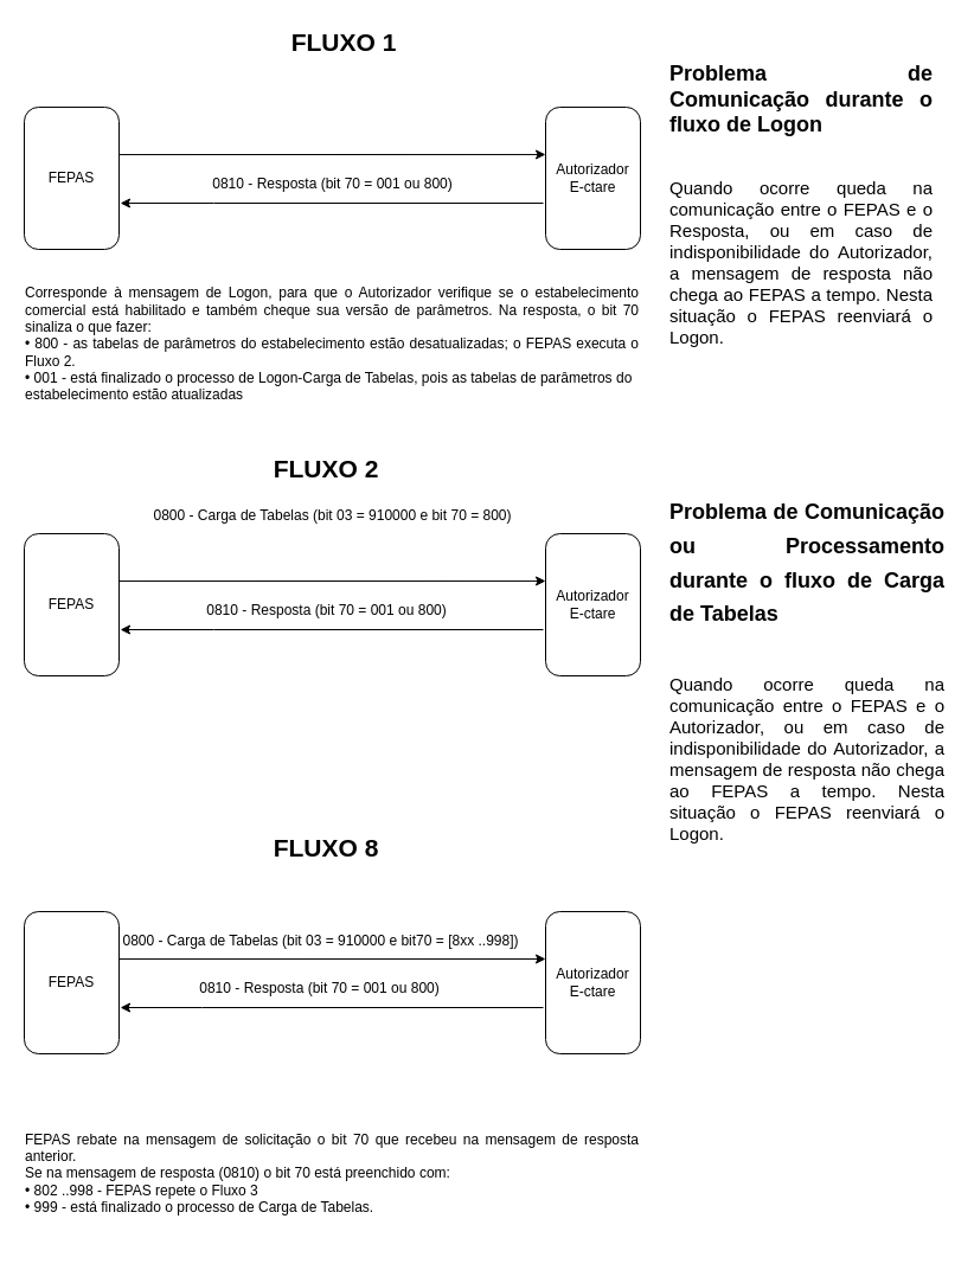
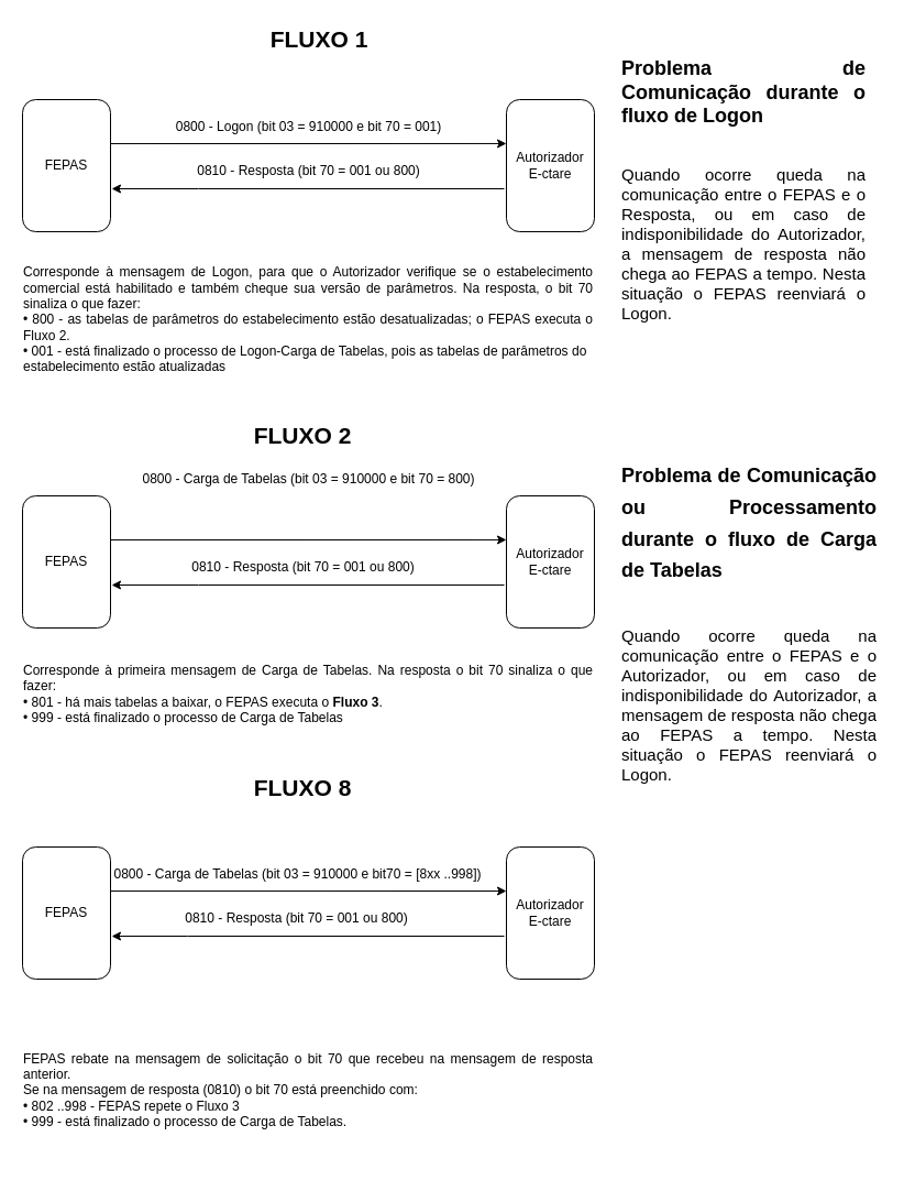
  <mxCell id="0" />
  <mxCell id="1" parent="0" />
  <mxCell id="2" value="FEPAS" style="rounded=1;whiteSpace=wrap;html=1;" vertex="1" parent="1"><mxGeometry x="20" y="90" width="80" height="120" as="geometry" /></mxCell>
  <mxCell id="3" value="Autorizador&lt;br&gt;E-ctare" style="rounded=1;whiteSpace=wrap;html=1;" vertex="1" parent="1"><mxGeometry x="460" y="90" width="80" height="120" as="geometry" /></mxCell>
  <mxCell id="4" value="" style="endArrow=classic;html=1;rounded=0;entryX=0;entryY=0.333;entryDx=0;entryDy=0;entryPerimeter=0;" edge="1" parent="1" target="3"><mxGeometry width="50" height="50" relative="1" as="geometry"><mxPoint x="100" y="130.04" as="sourcePoint" /><mxPoint x="280" y="130" as="targetPoint" /></mxGeometry></mxCell>
  <mxCell id="5" value="" style="endArrow=classic;html=1;rounded=0;exitX=-0.025;exitY=0.675;exitDx=0;exitDy=0;exitPerimeter=0;entryX=1.013;entryY=0.675;entryDx=0;entryDy=0;entryPerimeter=0;" edge="1" parent="1" source="3" target="2"><mxGeometry width="50" height="50" relative="1" as="geometry"><mxPoint x="130" y="270" as="sourcePoint" /><mxPoint x="180" y="220" as="targetPoint" /><Array as="points"><mxPoint x="180" y="171" /></Array></mxGeometry></mxCell>
+ <mxCell id="6" value="&lt;div&gt;0800 - Logon (bit 03 = 910000 e bit 70 = 001)&lt;/div&gt;" style="text;html=1;align=center;verticalAlign=middle;resizable=0;points=[];autosize=1;strokeColor=none;fillColor=none;" vertex="1" parent="1"><mxGeometry x="145" y="100" width="270" height="30" as="geometry" /></mxCell>
  <mxCell id="7" value="FEPAS" style="rounded=1;whiteSpace=wrap;html=1;" vertex="1" parent="1"><mxGeometry x="20" y="450" width="80" height="120" as="geometry" /></mxCell>
  <mxCell id="8" value="Autorizador&lt;br&gt;E-ctare" style="rounded=1;whiteSpace=wrap;html=1;" vertex="1" parent="1"><mxGeometry x="460" y="450" width="80" height="120" as="geometry" /></mxCell>
  <mxCell id="9" value="" style="endArrow=classic;html=1;rounded=0;entryX=0;entryY=0.333;entryDx=0;entryDy=0;entryPerimeter=0;" edge="1" parent="1" target="8"><mxGeometry width="50" height="50" relative="1" as="geometry"><mxPoint x="100" y="490.04" as="sourcePoint" /><mxPoint x="280" y="490" as="targetPoint" /></mxGeometry></mxCell>
  <mxCell id="10" value="" style="endArrow=classic;html=1;rounded=0;exitX=-0.025;exitY=0.675;exitDx=0;exitDy=0;exitPerimeter=0;entryX=1.013;entryY=0.675;entryDx=0;entryDy=0;entryPerimeter=0;" edge="1" parent="1" source="8" target="7"><mxGeometry width="50" height="50" relative="1" as="geometry"><mxPoint x="130" y="630" as="sourcePoint" /><mxPoint x="180" y="580" as="targetPoint" /><Array as="points"><mxPoint x="180" y="531" /></Array></mxGeometry></mxCell>
  <mxCell id="11" value="&lt;div&gt;0800 - Carga de Tabelas (bit 03 = 910000 e bit 70 = 800)&lt;/div&gt;" style="text;html=1;align=center;verticalAlign=middle;resizable=0;points=[];autosize=1;strokeColor=none;fillColor=none;" vertex="1" parent="1"><mxGeometry x="115" y="420" width="330" height="30" as="geometry" /></mxCell>
  <mxCell id="12" value="FEPAS" style="rounded=1;whiteSpace=wrap;html=1;" vertex="1" parent="1"><mxGeometry x="20" y="769" width="80" height="120" as="geometry" /></mxCell>
  <mxCell id="13" value="Autorizador&lt;br&gt;E-ctare" style="rounded=1;whiteSpace=wrap;html=1;" vertex="1" parent="1"><mxGeometry x="460" y="769" width="80" height="120" as="geometry" /></mxCell>
  <mxCell id="14" value="" style="endArrow=classic;html=1;rounded=0;exitX=-0.025;exitY=0.675;exitDx=0;exitDy=0;exitPerimeter=0;entryX=1.013;entryY=0.675;entryDx=0;entryDy=0;entryPerimeter=0;" edge="1" parent="1" source="13" target="12"><mxGeometry width="50" height="50" relative="1" as="geometry"><mxPoint x="120" y="949" as="sourcePoint" /><mxPoint x="170" y="899" as="targetPoint" /><Array as="points"><mxPoint x="170" y="850" /></Array></mxGeometry></mxCell>
  <mxCell id="15" value="&lt;div&gt;0800 - Carga de Tabelas (bit 03 = 910000 e bit70 = [8xx ..998])&lt;/div&gt;" style="text;html=1;align=center;verticalAlign=middle;resizable=0;points=[];autosize=1;strokeColor=none;fillColor=none;" vertex="1" parent="1"><mxGeometry x="90" y="779" width="360" height="30" as="geometry" /></mxCell>
  <mxCell id="16" value="&lt;div&gt;0810 - Resposta (bit 70 = 001 ou 800)&lt;/div&gt;" style="text;html=1;align=center;verticalAlign=middle;resizable=0;points=[];autosize=1;strokeColor=none;fillColor=none;" vertex="1" parent="1"><mxGeometry x="165" y="140" width="230" height="30" as="geometry" /></mxCell>
  <mxCell id="17" value="&lt;div&gt;0810 - Resposta (bit 70 = 001 ou 800)&lt;/div&gt;" style="text;html=1;align=center;verticalAlign=middle;resizable=0;points=[];autosize=1;strokeColor=none;fillColor=none;" vertex="1" parent="1"><mxGeometry x="160" y="500" width="230" height="30" as="geometry" /></mxCell>
  <mxCell id="18" value="&lt;div&gt;0810 - Resposta (bit 70 = 001 ou 800)&lt;/div&gt;" style="text;html=1;align=center;verticalAlign=middle;resizable=0;points=[];autosize=1;strokeColor=none;fillColor=none;" vertex="1" parent="1"><mxGeometry x="154" y="819" width="230" height="30" as="geometry" /></mxCell>
  <mxCell id="19" value="&lt;div style=&quot;text-align: justify;&quot;&gt;Corresponde à mensagem de Logon, para que o Autorizador verifique se o estabelecimento comercial está habilitado e também cheque sua versão de parâmetros. Na resposta, o bit 70 sinaliza o que fazer:&lt;/div&gt;&lt;div style=&quot;text-align: justify;&quot;&gt;• 800 - as tabelas de parâmetros do estabelecimento estão desatualizadas; o FEPAS executa o Fluxo 2.&lt;/div&gt;&lt;div style=&quot;text-align: justify;&quot;&gt;• 001 - está finalizado o processo de Logon-Carga de Tabelas, pois as tabelas de parâmetros do&lt;/div&gt;&lt;div style=&quot;text-align: justify;&quot;&gt;estabelecimento estão atualizadas&lt;/div&gt;" style="text;html=1;strokeColor=none;fillColor=none;align=center;verticalAlign=middle;whiteSpace=wrap;rounded=0;" vertex="1" parent="1"><mxGeometry x="20" y="230" width="520" height="120" as="geometry" /></mxCell>
  <mxCell id="20" value="FLUXO 1" style="text;html=1;strokeColor=none;fillColor=none;align=center;verticalAlign=middle;whiteSpace=wrap;rounded=0;fontSize=21;fontStyle=1" vertex="1" parent="1"><mxGeometry x="195" y="20" width="190" height="30" as="geometry" /></mxCell>
  <mxCell id="21" value="" style="endArrow=classic;html=1;rounded=0;entryX=0;entryY=0.333;entryDx=0;entryDy=0;entryPerimeter=0;" edge="1" parent="1"><mxGeometry width="50" height="50" relative="1" as="geometry"><mxPoint x="100" y="809.04" as="sourcePoint" /><mxPoint x="460" y="809" as="targetPoint" /></mxGeometry></mxCell>
+ <mxCell id="22" value="&lt;div style=&quot;text-align: justify;&quot;&gt;&lt;div&gt;&lt;span style=&quot;background-color: initial;&quot;&gt;Corresponde à primeira mensagem de Carga de Tabelas. Na resposta o bit 70 sinaliza o que fazer:&lt;/span&gt;&lt;br&gt;&lt;/div&gt;&lt;div&gt;• 801 - há mais tabelas a baixar, o FEPAS executa o &lt;b&gt;Fluxo 3&lt;/b&gt;.&lt;/div&gt;&lt;div&gt;• 999 - está finalizado o processo de Carga de Tabelas&lt;/div&gt;&lt;/div&gt;" style="text;html=1;strokeColor=none;fillColor=none;align=center;verticalAlign=middle;whiteSpace=wrap;rounded=0;" vertex="1" parent="1"><mxGeometry x="20" y="570" width="520" height="120" as="geometry" /></mxCell>
  <mxCell id="23" value="FLUXO 2" style="text;html=1;strokeColor=none;fillColor=none;align=center;verticalAlign=middle;whiteSpace=wrap;rounded=0;fontSize=21;fontStyle=1" vertex="1" parent="1"><mxGeometry x="180" y="380" width="190" height="30" as="geometry" /></mxCell>
  <mxCell id="24" value="FLUXO 8" style="text;html=1;strokeColor=none;fillColor=none;align=center;verticalAlign=middle;whiteSpace=wrap;rounded=0;fontSize=21;fontStyle=1" vertex="1" parent="1"><mxGeometry x="180" y="700" width="190" height="30" as="geometry" /></mxCell>
  <mxCell id="25" value="&lt;div style=&quot;text-align: justify;&quot;&gt;&lt;div&gt;FEPAS rebate na mensagem de solicitação o bit 70 que recebeu na mensagem de resposta anterior.&amp;nbsp;&lt;/div&gt;&lt;div&gt;Se na mensagem de resposta (0810) o bit 70 está preenchido com:&lt;/div&gt;&lt;div&gt;• 802 ..998 - FEPAS repete o Fluxo 3&lt;/div&gt;&lt;div&gt;• 999 - está finalizado o processo de Carga de Tabelas.&lt;/div&gt;&lt;/div&gt;" style="text;html=1;strokeColor=none;fillColor=none;align=center;verticalAlign=middle;whiteSpace=wrap;rounded=0;" vertex="1" parent="1"><mxGeometry x="20" y="930" width="520" height="120" as="geometry" /></mxCell>
  <mxCell id="26" value="&lt;h1 style=&quot;text-align: justify; font-size: 18px;&quot;&gt;&lt;font style=&quot;font-size: 18px;&quot;&gt;Problema de Comunicação durante o fluxo de Logon&lt;br&gt;&lt;/font&gt;&lt;/h1&gt;&lt;div style=&quot;text-align: justify; font-size: 18px;&quot;&gt;&lt;br&gt;&lt;/div&gt;&lt;div style=&quot;font-size: 15px;&quot;&gt;&lt;div style=&quot;text-align: justify;&quot;&gt;Quando ocorre queda na comunicação entre o FEPAS e o Resposta, ou em caso de indisponibilidade do&amp;nbsp;&lt;span style=&quot;background-color: initial;&quot;&gt;Autorizador, a mensagem de resposta não chega ao FEPAS a tempo. Nesta situação o FEPAS reenviará o Logon.&lt;/span&gt;&lt;/div&gt;&lt;/div&gt;" style="text;html=1;strokeColor=none;fillColor=none;spacing=5;spacingTop=-20;whiteSpace=wrap;overflow=hidden;rounded=0;" vertex="1" parent="1"><mxGeometry x="560" y="50" width="230" height="270" as="geometry" /></mxCell>
  <mxCell id="27" value="&lt;h1 style=&quot;text-align: justify;&quot;&gt;&lt;font style=&quot;&quot;&gt;&lt;font style=&quot;font-size: 18px;&quot;&gt;Problema de Comunicação ou Processamento durante o fluxo de Carga de Tabelas&lt;/font&gt;&lt;br&gt;&lt;/font&gt;&lt;/h1&gt;&lt;div style=&quot;text-align: justify; font-size: 18px;&quot;&gt;&lt;br&gt;&lt;/div&gt;&lt;div style=&quot;font-size: 15px;&quot;&gt;&lt;div style=&quot;text-align: justify;&quot;&gt;Quando ocorre queda na comunicação entre o FEPAS e o Autorizador, ou em caso de indisponibilidade do&amp;nbsp;&lt;span style=&quot;background-color: initial;&quot;&gt;Autorizador, a mensagem de resposta não chega ao FEPAS a tempo. Nesta situação o FEPAS reenviará o Logon.&lt;/span&gt;&lt;/div&gt;&lt;/div&gt;" style="text;html=1;strokeColor=none;fillColor=none;spacing=5;spacingTop=-20;whiteSpace=wrap;overflow=hidden;rounded=0;" vertex="1" parent="1"><mxGeometry x="560" y="410" width="240" height="320" as="geometry" /></mxCell>
